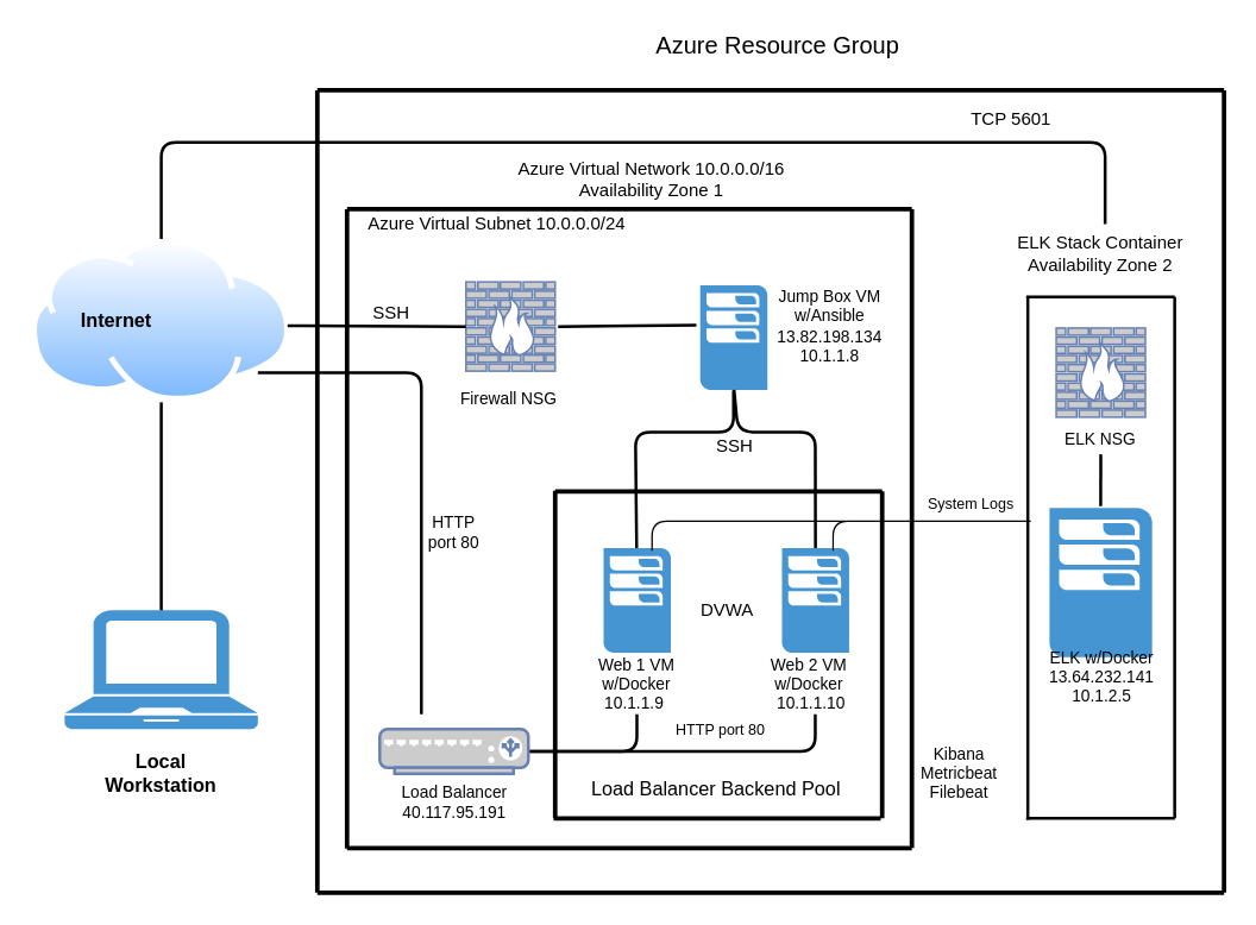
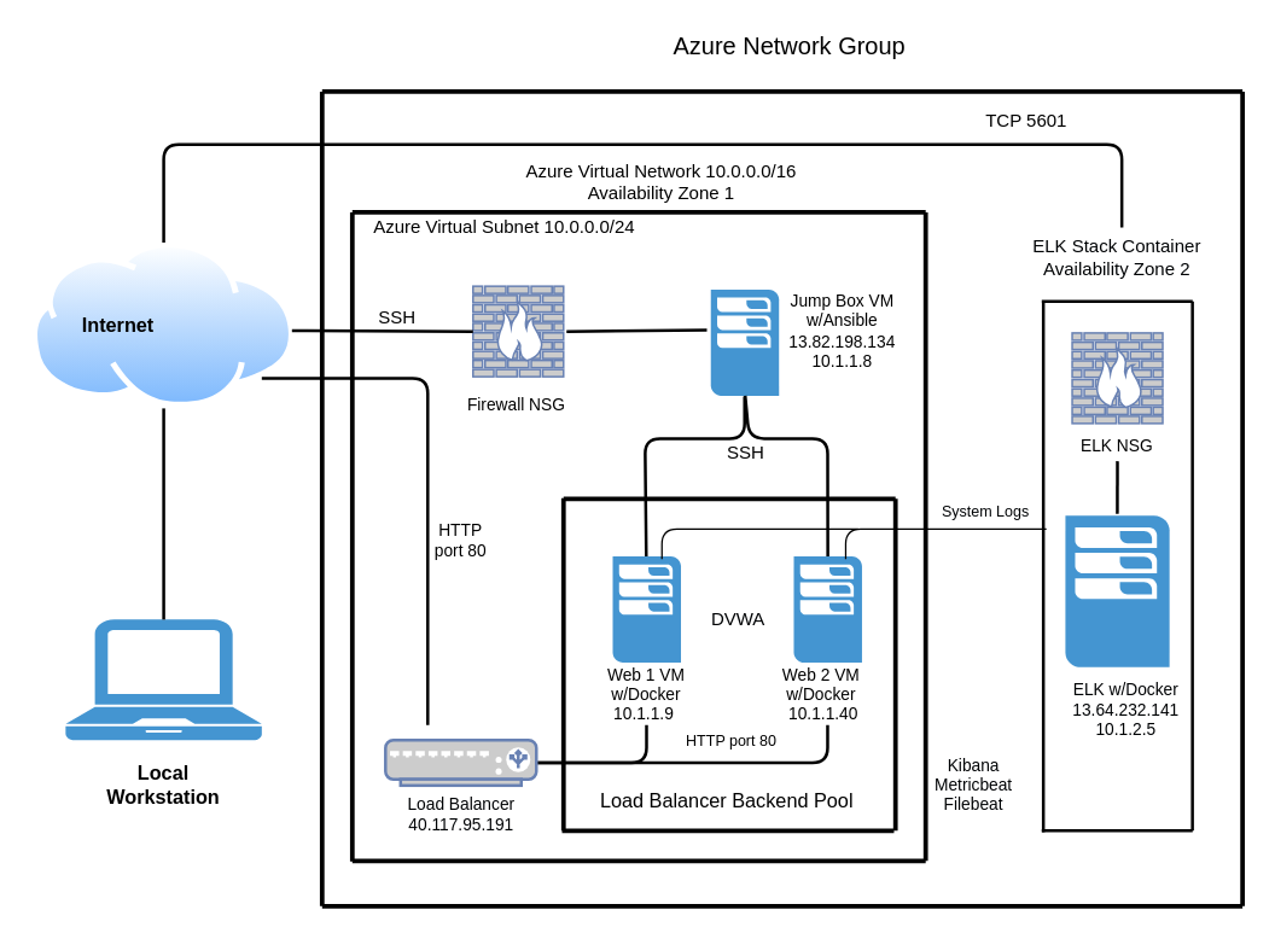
  <mxCell id="0" />
  <mxCell id="1" parent="0" />
  <mxCell id="2" value="" style="pointerEvents=1;shadow=0;dashed=0;html=1;strokeColor=none;fillColor=#4495D1;labelPosition=center;verticalLabelPosition=bottom;verticalAlign=top;align=center;outlineConnect=0;shape=mxgraph.veeam.laptop;" vertex="1" parent="1"><mxGeometry x="43" y="410" width="130" height="80" as="geometry" /></mxCell>
  <mxCell id="3" style="edgeStyle=none;rounded=1;orthogonalLoop=1;jettySize=auto;html=1;exitX=0.5;exitY=1;exitDx=0;exitDy=0;endArrow=none;endFill=0;strokeWidth=2;fontSize=13;" edge="1" parent="1" source="4" target="2"><mxGeometry relative="1" as="geometry" /></mxCell>
  <mxCell id="4" value="" style="aspect=fixed;perimeter=ellipsePerimeter;html=1;align=center;shadow=0;dashed=0;spacingTop=3;image;image=img/lib/active_directory/internet_cloud.svg;" vertex="1" parent="1"><mxGeometry x="20.7" y="160" width="174.6" height="110" as="geometry" /></mxCell>
  <mxCell id="5" value="Local Workstation" style="text;html=1;strokeColor=none;fillColor=none;align=center;verticalAlign=middle;whiteSpace=wrap;rounded=0;strokeWidth=1;fontSize=13;fontStyle=1" vertex="1" parent="1"><mxGeometry x="63" y="510" width="90" height="20" as="geometry" /></mxCell>
  <mxCell id="6" value="Internet&lt;span&gt;&lt;br&gt;&lt;/span&gt;" style="text;html=1;strokeColor=none;fillColor=none;align=center;verticalAlign=middle;whiteSpace=wrap;rounded=0;fontSize=13;fontStyle=1" vertex="1" parent="1"><mxGeometry x="58" y="205" width="40" height="20" as="geometry" /></mxCell>
  <mxCell id="7" style="edgeStyle=none;rounded=1;orthogonalLoop=1;jettySize=auto;html=1;exitX=1;exitY=0.5;exitDx=0;exitDy=0;exitPerimeter=0;endArrow=none;endFill=0;strokeWidth=2;fontSize=13;" edge="1" parent="1" source="9"><mxGeometry relative="1" as="geometry"><mxPoint x="428" y="480" as="targetPoint" /><Array as="points"><mxPoint x="428" y="505" /></Array></mxGeometry></mxCell>
  <mxCell id="8" style="edgeStyle=none;rounded=1;orthogonalLoop=1;jettySize=auto;html=1;exitX=1;exitY=0.5;exitDx=0;exitDy=0;exitPerimeter=0;endArrow=none;endFill=0;strokeWidth=2;fontSize=13;" edge="1" parent="1" source="9"><mxGeometry relative="1" as="geometry"><mxPoint x="548" y="480" as="targetPoint" /><Array as="points"><mxPoint x="548" y="505" /></Array></mxGeometry></mxCell>
  <mxCell id="9" value="Load Balancer&lt;br style=&quot;font-size: 11px;&quot;&gt;40.117.95.191" style="verticalAlign=top;verticalLabelPosition=bottom;labelPosition=center;align=center;html=1;outlineConnect=0;fillColor=#CCCCCC;strokeColor=#6881B3;gradientColor=none;gradientDirection=north;strokeWidth=2;shape=mxgraph.networks.load_balancer;fontColor=#000305;fontSize=11;" vertex="1" parent="1"><mxGeometry x="255" y="490" width="100" height="30" as="geometry" /></mxCell>
  <mxCell id="10" value="" style="fontColor=#0066CC;verticalAlign=top;verticalLabelPosition=bottom;labelPosition=center;align=center;html=1;outlineConnect=0;fillColor=#CCCCCC;strokeColor=#6881B3;gradientColor=none;gradientDirection=north;strokeWidth=2;shape=mxgraph.networks.firewall;" vertex="1" parent="1"><mxGeometry x="313" y="189" width="60" height="60" as="geometry" /></mxCell>
  <mxCell id="11" value="" style="pointerEvents=1;shadow=0;dashed=0;html=1;strokeColor=none;fillColor=#4495D1;labelPosition=center;verticalLabelPosition=bottom;verticalAlign=top;align=center;outlineConnect=0;shape=mxgraph.veeam.2d.esx_esxi;fontSize=13;rotation=90;direction=north;" vertex="1" parent="1"><mxGeometry x="458" y="203.8" width="70.4" height="45.2" as="geometry" /></mxCell>
  <mxCell id="12" value="" style="endArrow=none;html=1;strokeWidth=2;fontSize=12;entryX=0;entryY=0.5;entryDx=0;entryDy=0;entryPerimeter=0;" edge="1" parent="1" target="10"><mxGeometry width="50" height="50" relative="1" as="geometry"><mxPoint x="193" y="218.5" as="sourcePoint" /><mxPoint x="258" y="218.5" as="targetPoint" /></mxGeometry></mxCell>
  <mxCell id="13" value="" style="edgeStyle=orthogonalEdgeStyle;rounded=1;orthogonalLoop=1;jettySize=auto;html=1;strokeWidth=2;fontSize=13;endArrow=none;endFill=0;" edge="1" parent="1"><mxGeometry relative="1" as="geometry"><mxPoint x="173" y="250" as="sourcePoint" /><mxPoint x="283" y="480" as="targetPoint" /><Array as="points"><mxPoint x="283" y="250" /></Array></mxGeometry></mxCell>
  <mxCell id="14" value="Firewall NSG" style="text;html=1;strokeColor=none;fillColor=none;align=center;verticalAlign=middle;whiteSpace=wrap;rounded=0;fontSize=11;" vertex="1" parent="1"><mxGeometry x="302" y="258" width="80" height="20" as="geometry" /></mxCell>
  <mxCell id="15" style="edgeStyle=none;rounded=1;orthogonalLoop=1;jettySize=auto;html=1;endArrow=none;endFill=0;strokeWidth=2;fontSize=13;fontColor=#000305;" edge="1" parent="1" target="17"><mxGeometry relative="1" as="geometry"><mxPoint x="413" y="360" as="targetPoint" /><mxPoint x="493" y="262" as="sourcePoint" /><Array as="points"><mxPoint x="493" y="290" /><mxPoint x="427" y="290" /></Array></mxGeometry></mxCell>
  <mxCell id="16" value="Jump Box VM w/Ansible&lt;br&gt;13.82.198.134&lt;br&gt;&lt;div&gt;10.1.1.8&lt;/div&gt;" style="text;html=1;strokeColor=none;fillColor=none;align=center;verticalAlign=middle;whiteSpace=wrap;rounded=0;fontSize=11;" vertex="1" parent="1"><mxGeometry x="508" y="209" width="99.8" height="20" as="geometry" /></mxCell>
  <mxCell id="17" value="" style="pointerEvents=1;shadow=0;dashed=0;html=1;strokeColor=none;fillColor=#4495D1;labelPosition=center;verticalLabelPosition=bottom;verticalAlign=top;align=center;outlineConnect=0;shape=mxgraph.veeam.2d.esx_esxi;fontSize=13;rotation=90;direction=north;" vertex="1" parent="1"><mxGeometry x="393" y="380.7" width="70.4" height="45.2" as="geometry" /></mxCell>
  <mxCell id="18" value="" style="pointerEvents=1;shadow=0;dashed=0;html=1;strokeColor=none;fillColor=#4495D1;labelPosition=center;verticalLabelPosition=bottom;verticalAlign=top;align=center;outlineConnect=0;shape=mxgraph.veeam.2d.esx_esxi;fontSize=13;rotation=90;direction=north;" vertex="1" parent="1"><mxGeometry x="513" y="380.7" width="70.4" height="45.2" as="geometry" /></mxCell>
  <mxCell id="19" value="Web 1 VM&lt;br&gt;w/Docker&lt;br&gt;10.1.1.9&amp;nbsp;" style="text;html=1;strokeColor=none;fillColor=none;align=center;verticalAlign=middle;whiteSpace=wrap;rounded=0;fontSize=11;" vertex="1" parent="1"><mxGeometry x="393" y="450" width="69.8" height="20" as="geometry" /></mxCell>
  <mxCell id="20" value="" style="endArrow=none;html=1;strokeWidth=3;fontSize=13;" edge="1" parent="1"><mxGeometry width="50" height="50" relative="1" as="geometry"><mxPoint x="233" y="570.4" as="sourcePoint" /><mxPoint x="233" y="140" as="targetPoint" /></mxGeometry></mxCell>
  <mxCell id="21" value="" style="endArrow=none;html=1;strokeWidth=3;fontSize=13;" edge="1" parent="1"><mxGeometry width="50" height="50" relative="1" as="geometry"><mxPoint x="233" y="570" as="sourcePoint" /><mxPoint x="613" y="570" as="targetPoint" /></mxGeometry></mxCell>
  <mxCell id="22" value="" style="endArrow=none;html=1;strokeWidth=3;fontSize=13;" edge="1" parent="1"><mxGeometry width="50" height="50" relative="1" as="geometry"><mxPoint x="613" y="570" as="sourcePoint" /><mxPoint x="613" y="140" as="targetPoint" /></mxGeometry></mxCell>
  <mxCell id="23" value="" style="endArrow=none;html=1;strokeWidth=3;fontSize=13;" edge="1" parent="1"><mxGeometry width="50" height="50" relative="1" as="geometry"><mxPoint x="233" y="140" as="sourcePoint" /><mxPoint x="613" y="140" as="targetPoint" /></mxGeometry></mxCell>
  <mxCell id="24" value="Azure Virtual Network 10.0.0.0/16 Availability Zone 1" style="text;html=1;strokeColor=none;fillColor=none;align=center;verticalAlign=middle;whiteSpace=wrap;rounded=0;fontSize=12;" vertex="1" parent="1"><mxGeometry x="328" y="110" width="220" height="20" as="geometry" /></mxCell>
  <mxCell id="25" value="" style="endArrow=none;html=1;strokeWidth=3;fontSize=13;" edge="1" parent="1"><mxGeometry width="50" height="50" relative="1" as="geometry"><mxPoint x="373" y="550" as="sourcePoint" /><mxPoint x="373" y="329.6" as="targetPoint" /></mxGeometry></mxCell>
  <mxCell id="26" value="" style="endArrow=none;html=1;strokeWidth=3;fontSize=13;" edge="1" parent="1"><mxGeometry width="50" height="50" relative="1" as="geometry"><mxPoint x="373" y="330" as="sourcePoint" /><mxPoint x="593" y="330" as="targetPoint" /></mxGeometry></mxCell>
  <mxCell id="27" value="" style="endArrow=none;html=1;strokeWidth=3;fontSize=13;" edge="1" parent="1"><mxGeometry width="50" height="50" relative="1" as="geometry"><mxPoint x="593" y="550" as="sourcePoint" /><mxPoint x="593" y="330" as="targetPoint" /></mxGeometry></mxCell>
  <mxCell id="28" value="" style="endArrow=none;html=1;strokeWidth=3;fontSize=13;" edge="1" parent="1"><mxGeometry width="50" height="50" relative="1" as="geometry"><mxPoint x="372" y="550" as="sourcePoint" /><mxPoint x="592" y="550" as="targetPoint" /></mxGeometry></mxCell>
  <mxCell id="29" value="" style="pointerEvents=1;shadow=0;dashed=0;html=1;strokeColor=none;fillColor=#4495D1;labelPosition=center;verticalLabelPosition=bottom;verticalAlign=top;align=center;outlineConnect=0;shape=mxgraph.veeam.2d.esx_esxi;fontSize=13;rotation=90;direction=north;" vertex="1" parent="1"><mxGeometry x="689.9" y="356.9" width="100.4" height="69" as="geometry" /></mxCell>
  <mxCell id="30" value="" style="endArrow=none;html=1;strokeWidth=3;fontSize=13;" edge="1" parent="1"><mxGeometry width="50" height="50" relative="1" as="geometry"><mxPoint x="213" y="600" as="sourcePoint" /><mxPoint x="213" y="60" as="targetPoint" /></mxGeometry></mxCell>
  <mxCell id="31" value="" style="endArrow=none;html=1;strokeWidth=3;fontSize=13;" edge="1" parent="1"><mxGeometry width="50" height="50" relative="1" as="geometry"><mxPoint x="823" y="600" as="sourcePoint" /><mxPoint x="823" y="60" as="targetPoint" /></mxGeometry></mxCell>
  <mxCell id="32" value="" style="endArrow=none;html=1;strokeWidth=3;fontSize=13;" edge="1" parent="1"><mxGeometry width="50" height="50" relative="1" as="geometry"><mxPoint x="213" y="600" as="sourcePoint" /><mxPoint x="823" y="600" as="targetPoint" /></mxGeometry></mxCell>
  <mxCell id="33" value="" style="endArrow=none;html=1;strokeWidth=3;fontSize=13;" edge="1" parent="1"><mxGeometry width="50" height="50" relative="1" as="geometry"><mxPoint x="213" y="60" as="sourcePoint" /><mxPoint x="823" y="60" as="targetPoint" /></mxGeometry></mxCell>
- <mxCell id="34" value="Azure Resource Group" style="text;html=1;strokeColor=none;fillColor=none;align=center;verticalAlign=middle;whiteSpace=wrap;rounded=0;fontSize=16;" vertex="1" parent="1"><mxGeometry x="438" y="20" width="169.8" height="20" as="geometry" /></mxCell>
+ <mxCell id="34" value="Azure Network Group" style="text;html=1;strokeColor=none;fillColor=none;align=center;verticalAlign=middle;whiteSpace=wrap;rounded=0;fontSize=16;" vertex="1" parent="1"><mxGeometry x="438" y="20" width="169.8" height="20" as="geometry" /></mxCell>
  <mxCell id="35" value="" style="fontColor=#0066CC;verticalAlign=top;verticalLabelPosition=bottom;labelPosition=center;align=center;html=1;outlineConnect=0;fillColor=#CCCCCC;strokeColor=#6881B3;gradientColor=none;gradientDirection=north;strokeWidth=2;shape=mxgraph.networks.firewall;" vertex="1" parent="1"><mxGeometry x="710.1" y="220" width="60" height="60" as="geometry" /></mxCell>
  <mxCell id="36" value="Load Balancer Backend Pool" style="text;html=1;strokeColor=none;fillColor=none;align=center;verticalAlign=middle;whiteSpace=wrap;rounded=0;fontSize=13;" vertex="1" parent="1"><mxGeometry x="378.6" y="520" width="204.8" height="20" as="geometry" /></mxCell>
  <mxCell id="37" value="HTTP&lt;br style=&quot;font-size: 11px;&quot;&gt;port 80" style="text;html=1;strokeColor=none;fillColor=none;align=center;verticalAlign=middle;whiteSpace=wrap;rounded=0;fontSize=11;" vertex="1" parent="1"><mxGeometry x="275" y="347.8" width="60" height="20" as="geometry" /></mxCell>
  <mxCell id="38" value="SSH" style="text;html=1;strokeColor=none;fillColor=none;align=center;verticalAlign=middle;whiteSpace=wrap;rounded=0;fontSize=12;" vertex="1" parent="1"><mxGeometry x="233" y="200" width="60" height="20" as="geometry" /></mxCell>
  <mxCell id="39" value="" style="endArrow=none;html=1;rounded=0;strokeWidth=2;fontSize=13;exitX=1;exitY=0.5;exitDx=0;exitDy=0;exitPerimeter=0;" edge="1" parent="1"><mxGeometry relative="1" as="geometry"><mxPoint x="375" y="219" as="sourcePoint" /><mxPoint x="468" y="218" as="targetPoint" /></mxGeometry></mxCell>
  <mxCell id="40" value="HTTP port 80" style="text;html=1;strokeColor=none;fillColor=none;align=center;verticalAlign=middle;whiteSpace=wrap;rounded=0;fontSize=10;" vertex="1" parent="1"><mxGeometry x="441.4" y="480" width="87" height="20" as="geometry" /></mxCell>
- <mxCell id="41" value="ELK w/Docker&lt;br style=&quot;font-size: 11px;&quot;&gt;13.64.232.141&lt;br style=&quot;font-size: 11px;&quot;&gt;10.1.2.5" style="text;html=1;strokeColor=none;fillColor=none;align=center;verticalAlign=middle;whiteSpace=wrap;rounded=0;fontSize=11;fontColor=#000305;" vertex="1" parent="1"><mxGeometry x="697.4" y="445" width="87.9" height="20" as="geometry" /></mxCell>
+ <mxCell id="41" value="ELK w/Docker&lt;br style=&quot;font-size: 11px;&quot;&gt;13.64.232.141&lt;br style=&quot;font-size: 11px;&quot;&gt;10.1.2.5" style="text;html=1;strokeColor=none;fillColor=none;align=center;verticalAlign=middle;whiteSpace=wrap;rounded=0;fontSize=11;fontColor=#000305;" vertex="1" parent="1"><mxGeometry x="702.4" y="460" width="87.9" height="20" as="geometry" /></mxCell>
  <mxCell id="42" style="edgeStyle=none;rounded=1;orthogonalLoop=1;jettySize=auto;html=1;endArrow=none;endFill=0;strokeWidth=2;fontSize=13;fontColor=#000305;" edge="1" parent="1" target="18"><mxGeometry relative="1" as="geometry"><mxPoint x="546" y="360" as="targetPoint" /><mxPoint x="493.41" y="261.6" as="sourcePoint" /><Array as="points"><mxPoint x="496" y="290" /><mxPoint x="548" y="290" /></Array></mxGeometry></mxCell>
  <mxCell id="43" value="" style="edgeStyle=orthogonalEdgeStyle;rounded=1;orthogonalLoop=1;jettySize=auto;html=1;strokeWidth=1;fontSize=13;endArrow=none;endFill=0;" edge="1" parent="1"><mxGeometry relative="1" as="geometry"><mxPoint x="693" y="350" as="sourcePoint" /><mxPoint x="560" y="370" as="targetPoint" /><Array as="points"><mxPoint x="560" y="350" /></Array></mxGeometry></mxCell>
  <mxCell id="44" value="" style="edgeStyle=orthogonalEdgeStyle;rounded=1;orthogonalLoop=1;jettySize=auto;html=1;strokeWidth=1;fontSize=13;endArrow=none;endFill=0;" edge="1" parent="1"><mxGeometry relative="1" as="geometry"><mxPoint x="568.2" y="350" as="sourcePoint" /><mxPoint x="438.2" y="370" as="targetPoint" /><Array as="points"><mxPoint x="438.2" y="350" /></Array></mxGeometry></mxCell>
  <mxCell id="45" value="System Logs" style="text;html=1;strokeColor=none;fillColor=none;align=center;verticalAlign=middle;whiteSpace=wrap;rounded=0;fontSize=10;fontColor=#000305;" vertex="1" parent="1"><mxGeometry x="613" y="327.8" width="80" height="20" as="geometry" /></mxCell>
  <mxCell id="46" value="DVWA" style="text;html=1;strokeColor=none;fillColor=none;align=center;verticalAlign=middle;whiteSpace=wrap;rounded=0;fontSize=12;fontColor=#000305;" vertex="1" parent="1"><mxGeometry x="469" y="400" width="40" height="20" as="geometry" /></mxCell>
  <mxCell id="47" value="" style="edgeStyle=orthogonalEdgeStyle;rounded=1;orthogonalLoop=1;jettySize=auto;html=1;strokeWidth=2;fontSize=13;endArrow=none;endFill=0;" edge="1" parent="1"><mxGeometry relative="1" as="geometry"><mxPoint x="108" y="160" as="sourcePoint" /><mxPoint x="743" y="150" as="targetPoint" /><Array as="points"><mxPoint x="108" y="95" /><mxPoint x="743" y="95" /></Array></mxGeometry></mxCell>
  <mxCell id="48" style="edgeStyle=orthogonalEdgeStyle;rounded=1;orthogonalLoop=1;jettySize=auto;html=1;exitX=0.5;exitY=1;exitDx=0;exitDy=0;endArrow=none;endFill=0;strokeWidth=2;fontSize=13;fontColor=#000305;" edge="1" parent="1" source="49"><mxGeometry relative="1" as="geometry"><mxPoint x="740" y="340" as="targetPoint" /></mxGeometry></mxCell>
  <mxCell id="49" value="ELK NSG" style="text;html=1;strokeColor=none;fillColor=none;align=center;verticalAlign=middle;whiteSpace=wrap;rounded=0;fontSize=11;" vertex="1" parent="1"><mxGeometry x="700.1" y="285" width="80" height="20" as="geometry" /></mxCell>
  <mxCell id="50" value="Kibana&lt;br&gt;Metricbeat&lt;br&gt;Filebeat" style="text;html=1;strokeColor=none;fillColor=none;align=center;verticalAlign=middle;whiteSpace=wrap;rounded=0;fontSize=11;fontColor=#000305;" vertex="1" parent="1"><mxGeometry x="625.1" y="510" width="40" height="20" as="geometry" /></mxCell>
- <mxCell id="51" value="Web 2 VM&lt;br&gt;w/Docker&lt;br&gt;&amp;nbsp;10.1.1.10" style="text;html=1;strokeColor=none;fillColor=none;align=center;verticalAlign=middle;whiteSpace=wrap;rounded=0;fontSize=11;" vertex="1" parent="1"><mxGeometry x="509" y="450" width="69.8" height="20" as="geometry" /></mxCell>
+ <mxCell id="51" value="Web 2 VM&lt;br&gt;w/Docker&lt;br&gt;&amp;nbsp;10.1.1.40" style="text;html=1;strokeColor=none;fillColor=none;align=center;verticalAlign=middle;whiteSpace=wrap;rounded=0;fontSize=11;" vertex="1" parent="1"><mxGeometry x="509" y="450" width="69.8" height="20" as="geometry" /></mxCell>
  <mxCell id="52" value="SSH" style="text;html=1;strokeColor=none;fillColor=none;align=center;verticalAlign=middle;whiteSpace=wrap;rounded=0;fontSize=12;" vertex="1" parent="1"><mxGeometry x="464" y="290" width="60" height="20" as="geometry" /></mxCell>
  <mxCell id="53" value="TCP 5601" style="text;html=1;strokeColor=none;fillColor=none;align=center;verticalAlign=middle;whiteSpace=wrap;rounded=0;fontSize=12;" vertex="1" parent="1"><mxGeometry x="650.1" y="70" width="60" height="20" as="geometry" /></mxCell>
  <mxCell id="54" value="Azure Virtual Subnet 10.0.0.0/24" style="text;html=1;strokeColor=none;fillColor=none;align=center;verticalAlign=middle;whiteSpace=wrap;rounded=0;fontSize=12;" vertex="1" parent="1"><mxGeometry x="224.1" y="140" width="220" height="20" as="geometry" /></mxCell>
  <mxCell id="55" value="" style="endArrow=none;html=1;strokeWidth=2;fontSize=11;fontColor=#000305;" edge="1" parent="1"><mxGeometry width="50" height="50" relative="1" as="geometry"><mxPoint x="689.9" y="199" as="sourcePoint" /><mxPoint x="789.9" y="199" as="targetPoint" /></mxGeometry></mxCell>
  <mxCell id="56" value="" style="endArrow=none;html=1;strokeWidth=2;fontSize=11;fontColor=#000305;" edge="1" parent="1"><mxGeometry width="50" height="50" relative="1" as="geometry"><mxPoint x="691" y="551" as="sourcePoint" /><mxPoint x="691" y="200" as="targetPoint" /></mxGeometry></mxCell>
  <mxCell id="57" value="" style="endArrow=none;html=1;strokeWidth=2;fontSize=11;fontColor=#000305;" edge="1" parent="1"><mxGeometry width="50" height="50" relative="1" as="geometry"><mxPoint x="789.8" y="550" as="sourcePoint" /><mxPoint x="789.8" y="199" as="targetPoint" /></mxGeometry></mxCell>
  <mxCell id="58" value="" style="endArrow=none;html=1;strokeWidth=2;fontSize=11;fontColor=#000305;" edge="1" parent="1"><mxGeometry width="50" height="50" relative="1" as="geometry"><mxPoint x="689.9" y="550" as="sourcePoint" /><mxPoint x="789.9" y="550" as="targetPoint" /></mxGeometry></mxCell>
  <mxCell id="59" value="ELK Stack Container&lt;br&gt;Availability Zone 2" style="text;html=1;strokeColor=none;fillColor=none;align=center;verticalAlign=middle;whiteSpace=wrap;rounded=0;fontSize=12;fontColor=#000305;" vertex="1" parent="1"><mxGeometry x="682.1" y="160" width="116" height="20" as="geometry" /></mxCell>
